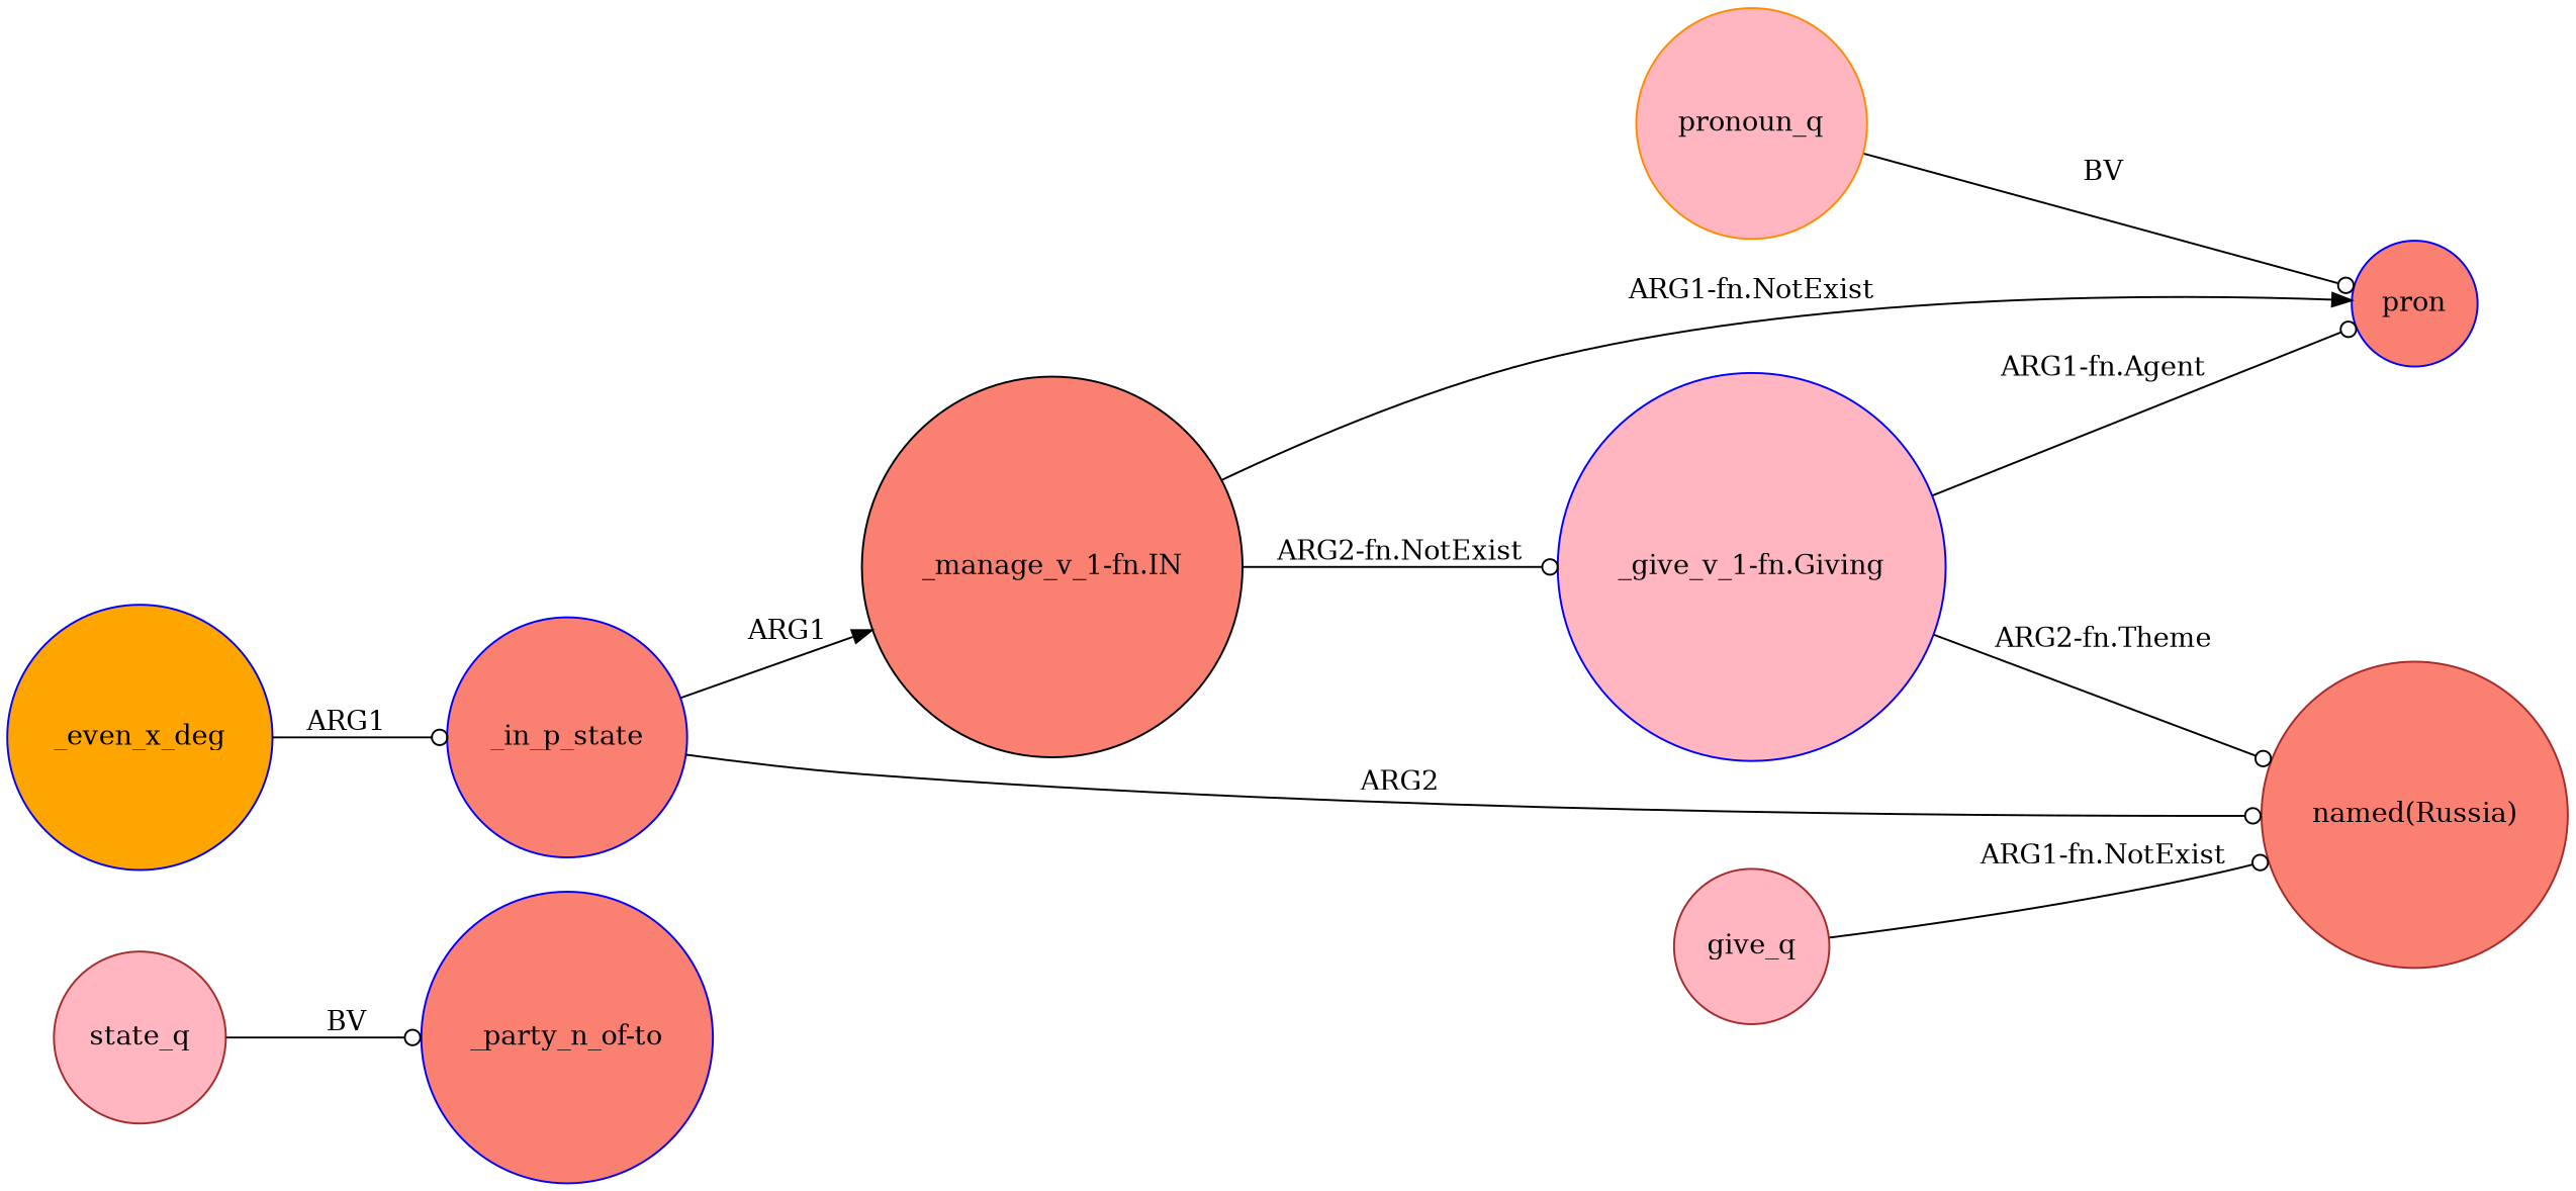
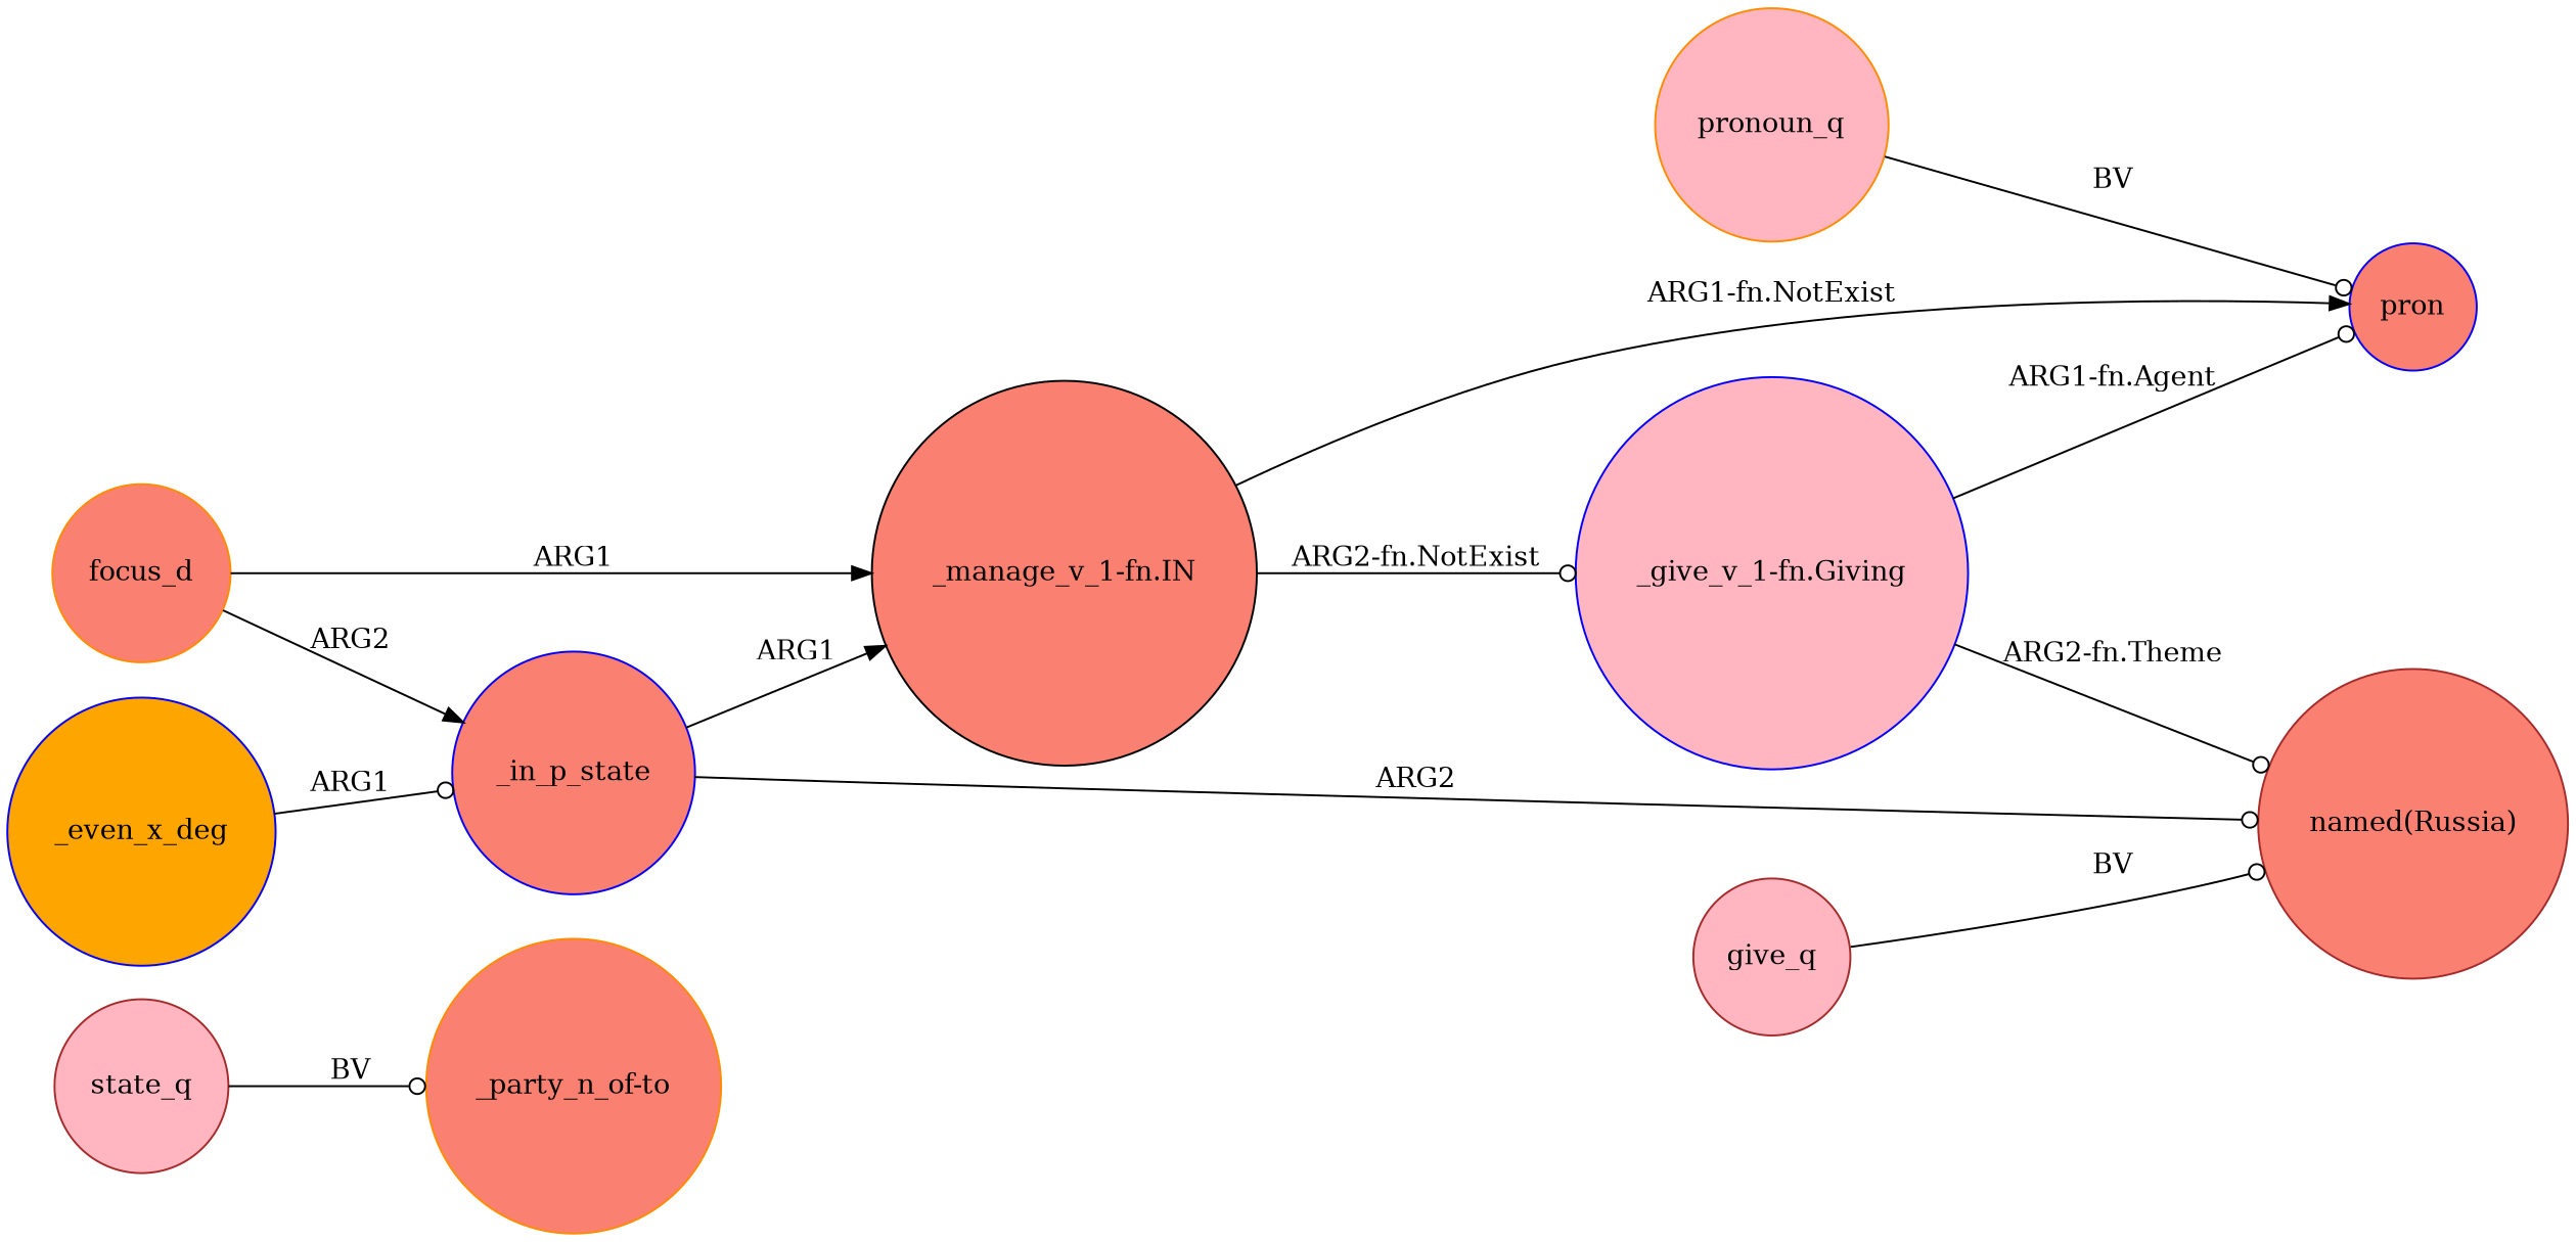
  digraph {
    rankdir=LR
    node [color=blue fillcolor=salmon shape=circle style=filled]
    edge [arrowhead=odot]
    n1 [color=brown fillcolor=lightpink label=state_q]
-   "_party_n_of-to"
+   "_party_n_of-to" [color=darkorange]
    "_manage_v_1-fn.IN" [color=black]
    "_give_v_1-fn.Giving" [fillcolor=lightpink]
    pron
    "named(Russia)" [color=brown]
    n7 [color=brown fillcolor=lightpink label=give_q]
    _in_p_state
+   focus_d [color=darkorange]
    _even_x_deg [fillcolor=orange]
    pronoun_q [color=darkorange fillcolor=lightpink]
    n1 -> "_party_n_of-to" [label=BV]
    "_manage_v_1-fn.IN" -> "_give_v_1-fn.Giving" [label="ARG2-fn.NotExist"]
    "_manage_v_1-fn.IN" -> pron [arrowhead=normal label="ARG1-fn.NotExist"]
    "_give_v_1-fn.Giving" -> pron [label="ARG1-fn.Agent"]
    "_give_v_1-fn.Giving" -> "named(Russia)" [label="ARG2-fn.Theme"]
-   n7 -> "named(Russia)" [label="ARG1-fn.NotExist"]
+   n7 -> "named(Russia)" [label=BV]
    _in_p_state -> "_manage_v_1-fn.IN" [arrowhead=normal label=ARG1]
    _in_p_state -> "named(Russia)" [label=ARG2]
+   focus_d -> "_manage_v_1-fn.IN" [arrowhead=normal label=ARG1]
+   focus_d -> _in_p_state [arrowhead=normal label=ARG2]
    _even_x_deg -> _in_p_state [label=ARG1]
    pronoun_q -> pron [label=BV]
  }
